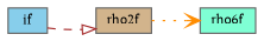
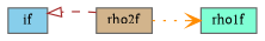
  digraph {
    fontname="PT Serif"
    rankdir=LR
    node [color=grey40 fontname="PT Serif" fontsize=10 shape=box style=filled]
    edge [fontname="PT Serif" fontsize=10 labelfontname=Helvetica labelfontsize=10]
    n1 [color=gray40 fillcolor=skyblue fontcolor=black height=0.2 label=if width=0.4]
    n2 [fillcolor=tan height=0.2 label=rho2f width=0.4]
-   n3 [fillcolor=aquamarine height=0.2 label=rho6f width=0.4]
-   n1 -> n2 [arrowhead=onormal color=brown style=dashed]
+   n3 [fillcolor=aquamarine height=0.2 label=rho1f width=0.4]
+   n2 -> n1 [arrowhead=onormal color=brown style=dashed]
    n2 -> n3 [arrowhead=vee color=darkorange style=dotted]
  }
